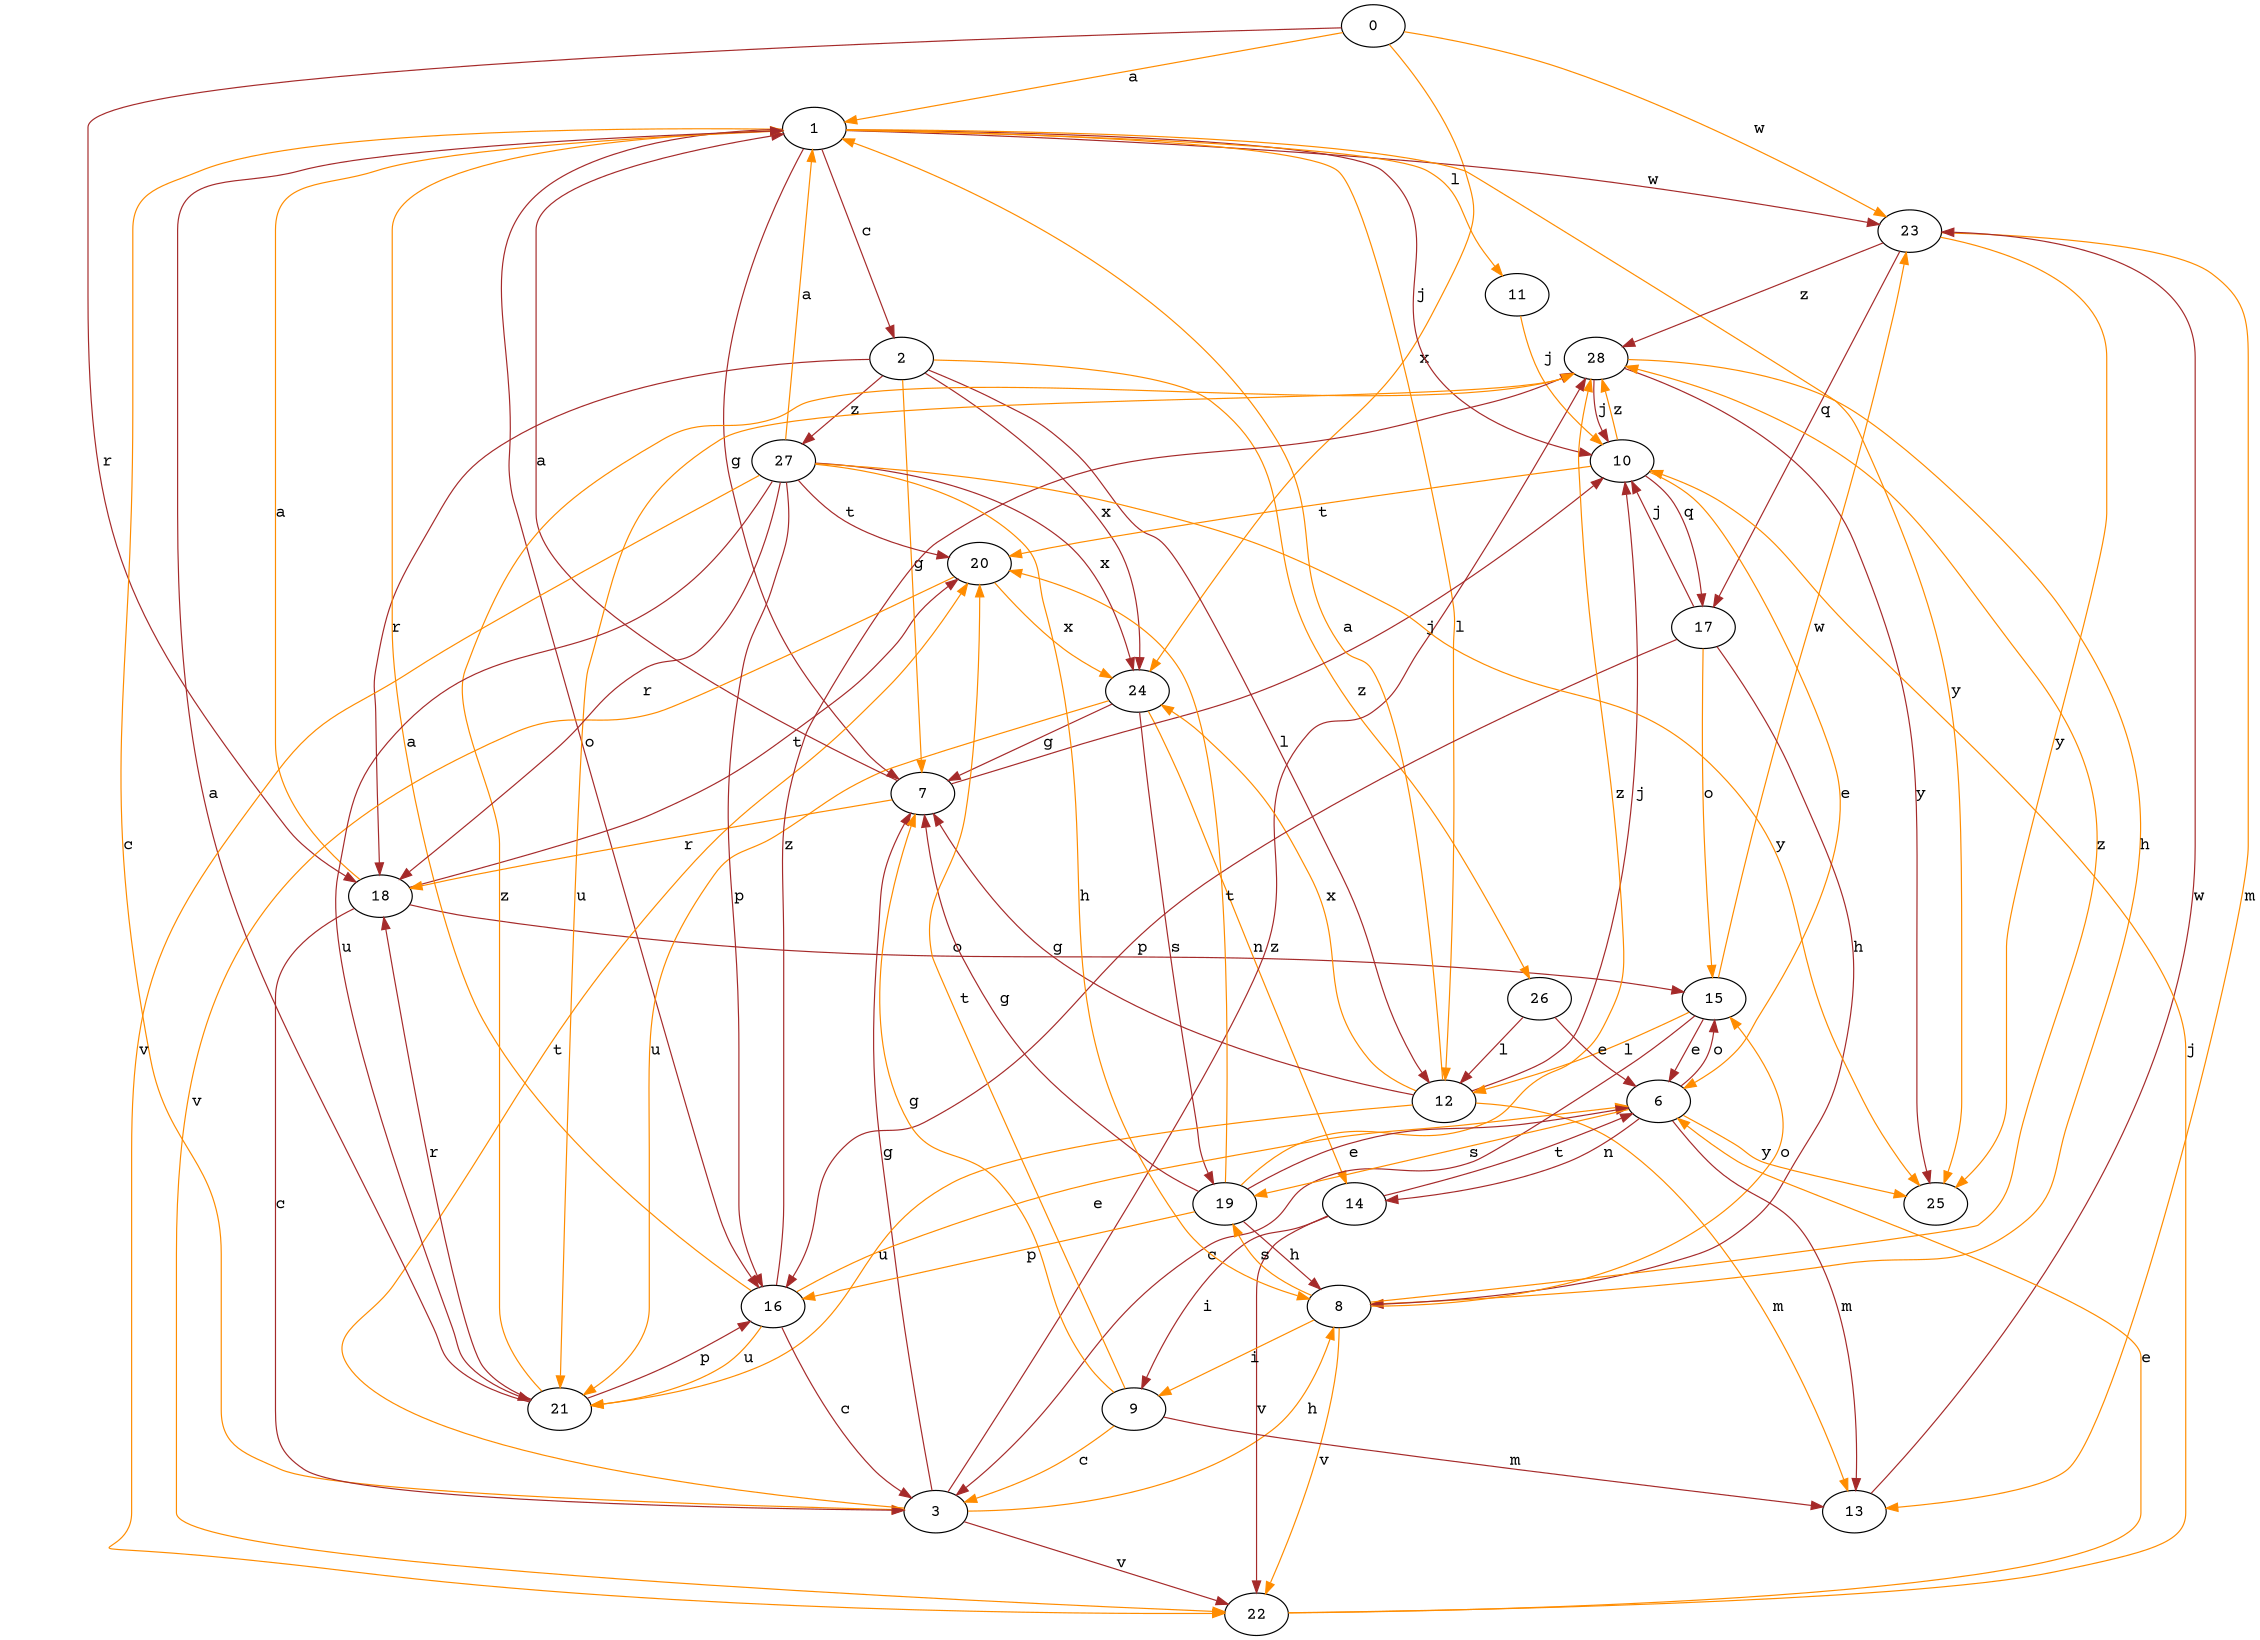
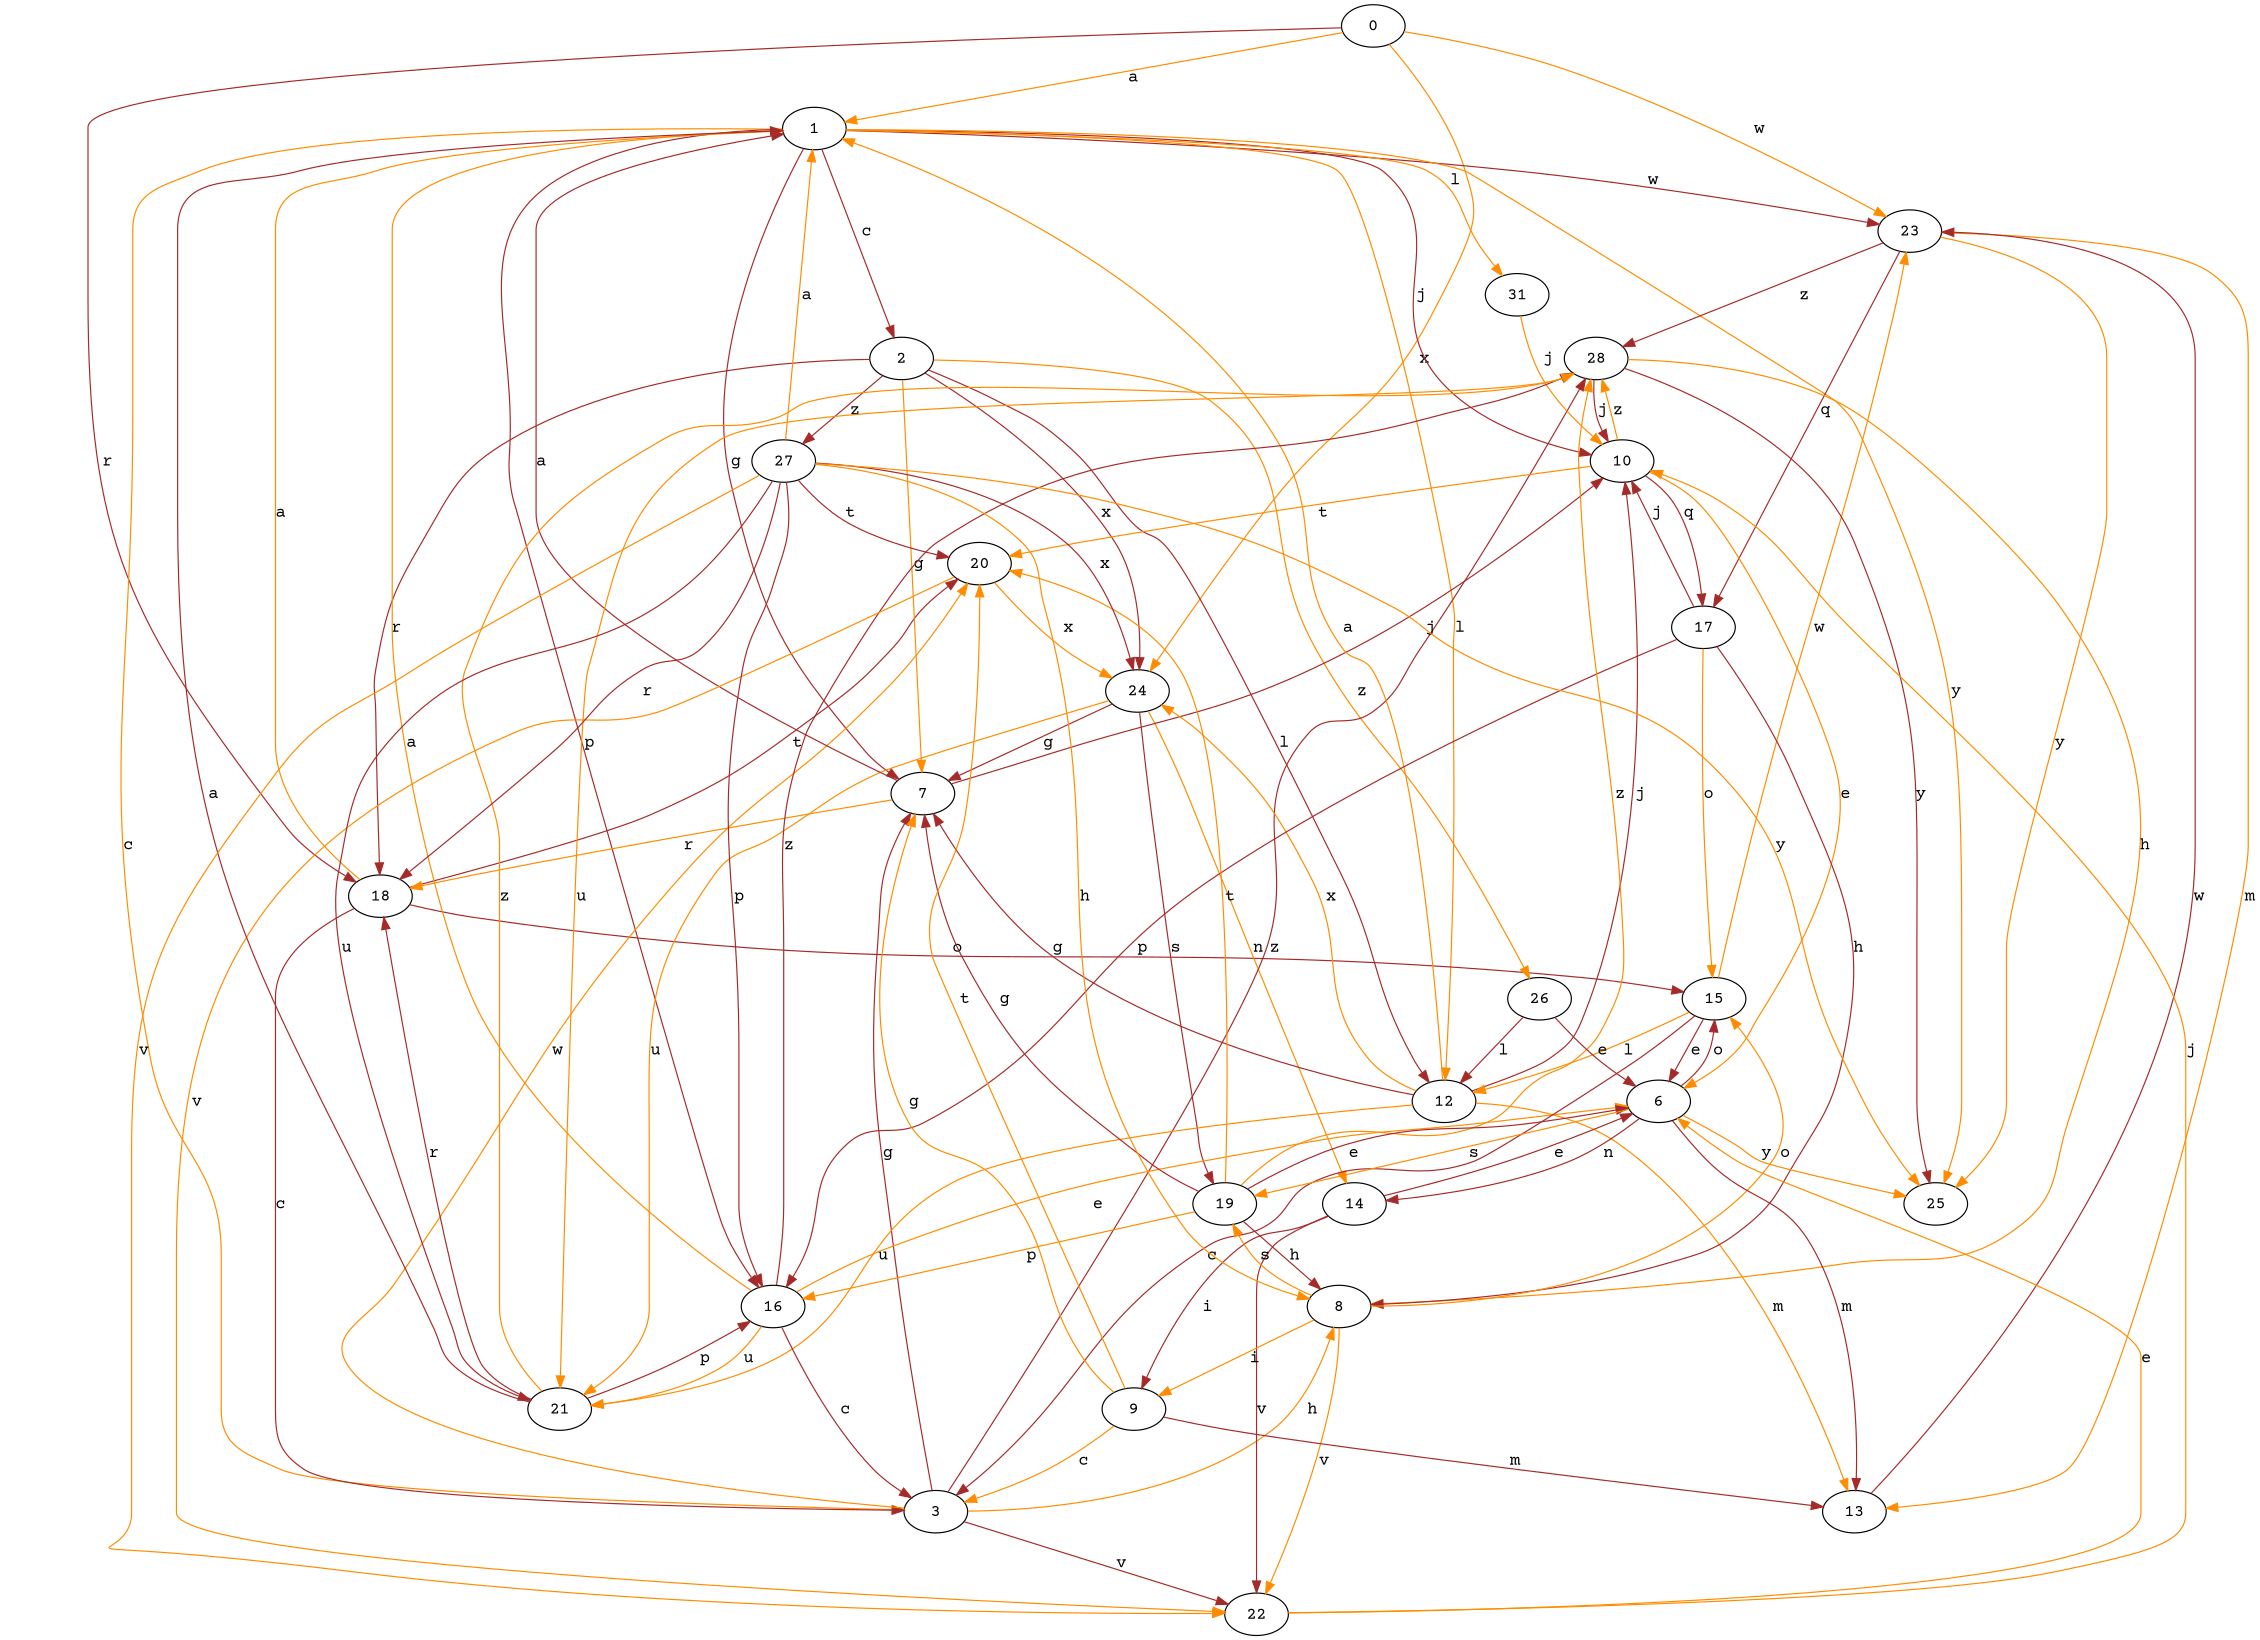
  strict digraph {
    fontname="Courier Prime"
    node [fontname="Courier Prime"]
    edge [color=darkorange fontname="Courier Prime"]
    0
    1
    18
    23
    24
    2
    3
    7
    10
-   11
+   11 [label=31]
    12
    16
    25
    20
    15
    28
    13
    17
    14
    19
    21
    26
    27
    8
    22
    6
    9
    0 -> 1 [label=a]
    0 -> 18 [color=brown label=r]
    0 -> 23 [label=w]
    0 -> 24 [label=x]
    1 -> 23 [color=brown label=w]
    1 -> 2 [color=brown label=c]
    1 -> 3 [label=c]
    1 -> 7 [color=brown label=g]
    1 -> 10 [color=brown label=j]
    1 -> 11 [label=l]
    1 -> 12 [label=l]
-   1 -> 16 [color=brown label=o]
+   1 -> 16 [color=brown label=p]
    1 -> 25 [label=y]
    18 -> 1 [label=a]
    18 -> 3 [color=brown label=c]
    18 -> 20 [color=brown label=t]
    18 -> 15 [color=brown label=o]
    23 -> 25 [label=y]
    23 -> 28 [color=brown label=z]
    23 -> 13 [label=m]
    23 -> 17 [color=brown label=q]
    24 -> 7 [color=brown label=g]
    24 -> 14 [label=n]
    24 -> 19 [color=brown label=s]
    24 -> 21 [label=u]
    2 -> 18 [color=brown label=r]
    2 -> 24 [color=brown label=x]
    2 -> 7 [label=g]
    2 -> 12 [color=brown label=l]
    2 -> 26 [label=z]
    2 -> 27 [color=brown label=z]
    3 -> 7 [color=brown label=g]
-   3 -> 20 [label=t]
+   3 -> 20 [label=w]
    3 -> 28 [color=brown label=z]
    3 -> 8 [label=h]
    3 -> 22 [color=brown label=v]
    7 -> 1 [color=brown label=a]
    7 -> 18 [label=r]
    7 -> 10 [color=brown label=j]
    10 -> 20 [label=t]
    10 -> 28 [label=z]
    10 -> 17 [color=brown label=q]
    10 -> 6 [label=e]
    11 -> 10 [label=j]
    12 -> 1 [label=a]
    12 -> 24 [label=x]
    12 -> 7 [color=brown label=g]
    12 -> 10 [color=brown label=j]
    12 -> 13 [label=m]
    12 -> 21 [label=u]
    16 -> 1 [label=a]
    16 -> 3 [color=brown label=c]
    16 -> 28 [color=brown label=z]
    16 -> 21 [label=u]
    16 -> 6 [label=e]
    20 -> 24 [label=x]
    20 -> 22 [label=v]
    15 -> 23 [label=w]
    15 -> 3 [color=brown label=c]
    15 -> 12 [label=l]
    15 -> 6 [color=brown label=e]
    28 -> 10 [color=brown label=j]
    28 -> 25 [color=brown label=y]
    28 -> 21 [label=u]
    28 -> 8 [label=h]
    13 -> 23 [color=brown label=w]
    17 -> 10 [color=brown label=j]
    17 -> 16 [color=brown label=p]
    17 -> 15 [label=o]
    17 -> 8 [color=brown label=h]
    14 -> 22 [color=brown label=v]
-   14 -> 6 [color=brown label=t]
+   14 -> 6 [color=brown label=e]
    14 -> 9 [color=brown label=i]
    19 -> 7 [color=brown label=g]
    19 -> 16 [label=p]
    19 -> 20 [label=t]
    19 -> 28 [label=z]
    19 -> 8 [color=brown label=h]
    19 -> 6 [color=brown label=e]
    21 -> 1 [color=brown label=a]
    21 -> 18 [color=brown label=r]
    21 -> 16 [color=brown label=p]
    21 -> 28 [label=z]
    26 -> 12 [color=brown label=l]
    26 -> 6 [color=brown label=e]
    27 -> 1 [label=a]
    27 -> 18 [color=brown label=r]
    27 -> 24 [color=brown label=x]
    27 -> 16 [color=brown label=p]
    27 -> 25 [label=y]
    27 -> 20 [color=brown label=t]
    27 -> 21 [color=brown label=u]
    27 -> 8 [label=h]
    27 -> 22 [label=v]
    8 -> 15 [label=o]
-   8 -> 28 [label=z]
    8 -> 19 [label=s]
    8 -> 22 [label=v]
    8 -> 9 [label=i]
    22 -> 10 [label=j]
    22 -> 6 [label=e]
    6 -> 25 [label=y]
    6 -> 15 [color=brown label=o]
    6 -> 13 [color=brown label=m]
    6 -> 14 [color=brown label=n]
    6 -> 19 [label=s]
    9 -> 3 [label=c]
    9 -> 7 [label=g]
    9 -> 20 [label=t]
    9 -> 13 [color=brown label=m]
  }
